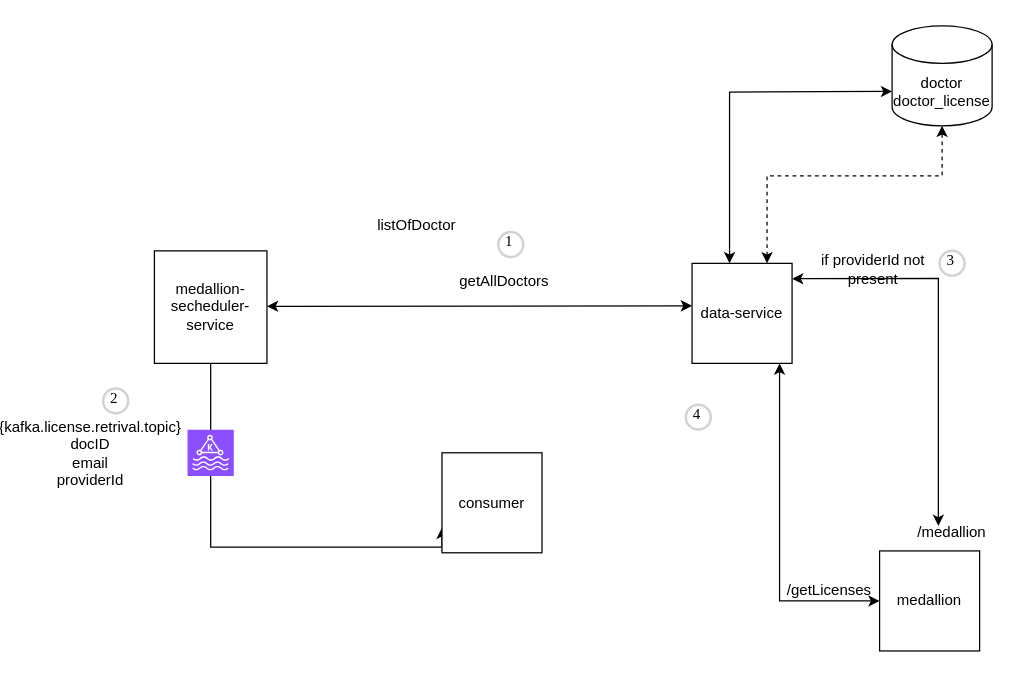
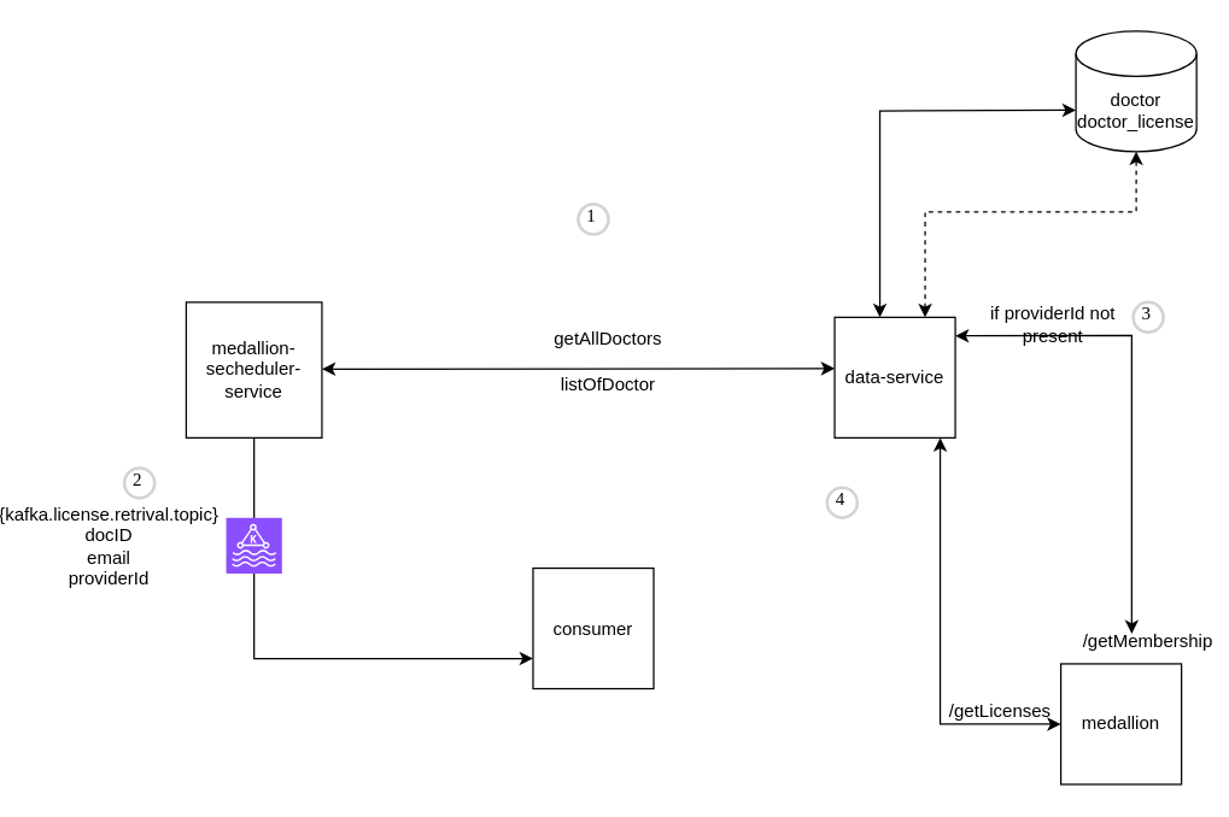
  <mxCell id="0" />
  <mxCell id="1" parent="0" />
  <mxCell id="2" style="edgeStyle=orthogonalEdgeStyle;rounded=0;orthogonalLoop=1;jettySize=auto;html=1;entryX=0;entryY=0.75;entryDx=0;entryDy=0;" edge="1" parent="1" source="9" target="7"><mxGeometry relative="1" as="geometry"><Array as="points"><mxPoint x="146" y="437" /></Array></mxGeometry></mxCell>
  <mxCell id="3" value="medallion-secheduler-service&lt;br&gt;" style="whiteSpace=wrap;html=1;aspect=fixed;" vertex="1" parent="1"><mxGeometry x="101" y="200" width="90" height="90" as="geometry" /></mxCell>
  <mxCell id="4" value="data-service" style="whiteSpace=wrap;html=1;aspect=fixed;" vertex="1" parent="1"><mxGeometry x="531" y="210" width="80" height="80" as="geometry" /></mxCell>
  <mxCell id="5" value="getAllDoctors" style="text;html=1;strokeColor=none;fillColor=none;align=center;verticalAlign=middle;whiteSpace=wrap;rounded=0;" vertex="1" parent="1"><mxGeometry x="351" y="210" width="60" height="30" as="geometry" /></mxCell>
- <mxCell id="6" value="1" style="ellipse;whiteSpace=wrap;html=1;aspect=fixed;strokeWidth=2;fontFamily=Tahoma;spacingBottom=4;spacingRight=2;strokeColor=#d3d3d3;" vertex="1" parent="1"><mxGeometry x="376" y="185" width="20" height="20" as="geometry" /></mxCell>
- <mxCell id="7" value="consumer" style="whiteSpace=wrap;html=1;aspect=fixed;" vertex="1" parent="1"><mxGeometry x="331" y="361.5" width="80" height="80" as="geometry" /></mxCell>
+ <mxCell id="6" value="1" style="ellipse;whiteSpace=wrap;html=1;aspect=fixed;strokeWidth=2;fontFamily=Tahoma;spacingBottom=4;spacingRight=2;strokeColor=#d3d3d3;" vertex="1" parent="1"><mxGeometry x="361" y="135" width="20" height="20" as="geometry" /></mxCell>
+ <mxCell id="7" value="consumer" style="whiteSpace=wrap;html=1;aspect=fixed;" vertex="1" parent="1"><mxGeometry x="331" y="376.5" width="80" height="80" as="geometry" /></mxCell>
  <mxCell id="8" value="" style="edgeStyle=orthogonalEdgeStyle;rounded=0;orthogonalLoop=1;jettySize=auto;html=1;entryX=0;entryY=0.75;entryDx=0;entryDy=0;" edge="1" parent="1" source="3" target="9"><mxGeometry relative="1" as="geometry"><mxPoint x="146" y="290" as="sourcePoint" /><mxPoint x="361" y="480" as="targetPoint" /><Array as="points"><mxPoint x="146" y="371" /></Array></mxGeometry></mxCell>
  <mxCell id="9" value="" style="sketch=0;points=[[0,0,0],[0.25,0,0],[0.5,0,0],[0.75,0,0],[1,0,0],[0,1,0],[0.25,1,0],[0.5,1,0],[0.75,1,0],[1,1,0],[0,0.25,0],[0,0.5,0],[0,0.75,0],[1,0.25,0],[1,0.5,0],[1,0.75,0]];outlineConnect=0;fontColor=#232F3E;fillColor=#8C4FFF;strokeColor=#ffffff;dashed=0;verticalLabelPosition=bottom;verticalAlign=top;align=center;html=1;fontSize=12;fontStyle=0;aspect=fixed;shape=mxgraph.aws4.resourceIcon;resIcon=mxgraph.aws4.managed_streaming_for_kafka;" vertex="1" parent="1"><mxGeometry x="127.5" y="343" width="37" height="37" as="geometry" /></mxCell>
- <mxCell id="10" value="listOfDoctor" style="text;html=1;strokeColor=none;fillColor=none;align=center;verticalAlign=middle;whiteSpace=wrap;rounded=0;" vertex="1" parent="1"><mxGeometry x="281" y="165" width="60" height="30" as="geometry" /></mxCell>
+ <mxCell id="10" value="listOfDoctor" style="text;html=1;strokeColor=none;fillColor=none;align=center;verticalAlign=middle;whiteSpace=wrap;rounded=0;" vertex="1" parent="1"><mxGeometry x="351" y="240" width="60" height="30" as="geometry" /></mxCell>
  <mxCell id="11" value="{kafka.license.retrival.topic}&lt;br&gt;docID&lt;br&gt;email&lt;br&gt;providerId" style="text;html=1;strokeColor=none;fillColor=none;align=center;verticalAlign=middle;whiteSpace=wrap;rounded=0;" vertex="1" parent="1"><mxGeometry x="20" y="346.5" width="60" height="30" as="geometry" /></mxCell>
  <mxCell id="12" value="doctor&lt;br&gt;doctor_license" style="shape=cylinder3;whiteSpace=wrap;html=1;boundedLbl=1;backgroundOutline=1;size=15;" vertex="1" parent="1"><mxGeometry x="691" y="20" width="80" height="80" as="geometry" /></mxCell>
  <mxCell id="13" value="medallion" style="whiteSpace=wrap;html=1;aspect=fixed;" vertex="1" parent="1"><mxGeometry x="681" y="440" width="80" height="80" as="geometry" /></mxCell>
  <mxCell id="14" value="" style="endArrow=classic;startArrow=classic;html=1;rounded=0;exitX=1.025;exitY=0.154;exitDx=0;exitDy=0;exitPerimeter=0;" edge="1" parent="1"><mxGeometry width="50" height="50" relative="1" as="geometry"><mxPoint x="611" y="222.32" as="sourcePoint" /><mxPoint x="728" y="420" as="targetPoint" /><Array as="points"><mxPoint x="728" y="222" /></Array></mxGeometry></mxCell>
  <mxCell id="15" value="if providerId not present" style="text;html=1;strokeColor=none;fillColor=none;align=center;verticalAlign=middle;whiteSpace=wrap;rounded=0;" vertex="1" parent="1"><mxGeometry x="631" y="200" width="90" height="30" as="geometry" /></mxCell>
- <mxCell id="16" value="/medallion" style="text;html=1;strokeColor=none;fillColor=none;align=center;verticalAlign=middle;whiteSpace=wrap;rounded=0;" vertex="1" parent="1"><mxGeometry x="709" y="410" width="60" height="30" as="geometry" /></mxCell>
+ <mxCell id="16" value="/getMembership" style="text;html=1;strokeColor=none;fillColor=none;align=center;verticalAlign=middle;whiteSpace=wrap;rounded=0;" vertex="1" parent="1"><mxGeometry x="709" y="410" width="60" height="30" as="geometry" /></mxCell>
  <mxCell id="17" value="2" style="ellipse;whiteSpace=wrap;html=1;aspect=fixed;strokeWidth=2;fontFamily=Tahoma;spacingBottom=4;spacingRight=2;strokeColor=#d3d3d3;" vertex="1" parent="1"><mxGeometry x="60" y="310" width="20" height="20" as="geometry" /></mxCell>
  <mxCell id="18" value="3" style="ellipse;whiteSpace=wrap;html=1;aspect=fixed;strokeWidth=2;fontFamily=Tahoma;spacingBottom=4;spacingRight=2;strokeColor=#d3d3d3;" vertex="1" parent="1"><mxGeometry x="729" y="200" width="20" height="20" as="geometry" /></mxCell>
  <mxCell id="19" value="/getLicenses" style="text;html=1;strokeColor=none;fillColor=none;align=center;verticalAlign=middle;whiteSpace=wrap;rounded=0;" vertex="1" parent="1"><mxGeometry x="611" y="456.5" width="60" height="30" as="geometry" /></mxCell>
  <mxCell id="20" value="" style="endArrow=classic;startArrow=classic;html=1;rounded=0;entryX=1;entryY=1;entryDx=0;entryDy=0;exitX=0;exitY=0.5;exitDx=0;exitDy=0;" edge="1" parent="1" source="13"><mxGeometry width="50" height="50" relative="1" as="geometry"><mxPoint x="601" y="510" as="sourcePoint" /><mxPoint x="601" y="290" as="targetPoint" /><Array as="points"><mxPoint x="601" y="480" /></Array></mxGeometry></mxCell>
  <mxCell id="21" value="4" style="ellipse;whiteSpace=wrap;html=1;aspect=fixed;strokeWidth=2;fontFamily=Tahoma;spacingBottom=4;spacingRight=2;strokeColor=#d3d3d3;" vertex="1" parent="1"><mxGeometry x="526" y="323" width="20" height="20" as="geometry" /></mxCell>
  <mxCell id="22" value="" style="endArrow=classic;startArrow=classic;html=1;rounded=0;exitX=1.059;exitY=0.415;exitDx=0;exitDy=0;exitPerimeter=0;" edge="1" parent="1"><mxGeometry width="50" height="50" relative="1" as="geometry"><mxPoint x="191" y="244.35" as="sourcePoint" /><mxPoint x="531" y="244" as="targetPoint" /></mxGeometry></mxCell>
  <mxCell id="23" value="" style="endArrow=classic;startArrow=classic;html=1;rounded=0;entryX=0;entryY=0;entryDx=0;entryDy=52.5;entryPerimeter=0;" edge="1" parent="1" target="12"><mxGeometry width="50" height="50" relative="1" as="geometry"><mxPoint x="561" y="210" as="sourcePoint" /><mxPoint x="661" y="78" as="targetPoint" /><Array as="points"><mxPoint x="561" y="73" /></Array></mxGeometry></mxCell>
  <mxCell id="24" value="" style="endArrow=classic;startArrow=classic;html=1;rounded=0;exitX=0.75;exitY=0;exitDx=0;exitDy=0;entryX=0.5;entryY=1;entryDx=0;entryDy=0;entryPerimeter=0;dashed=1;" edge="1" parent="1" source="4" target="12"><mxGeometry width="50" height="50" relative="1" as="geometry"><mxPoint x="641" y="180" as="sourcePoint" /><mxPoint x="691" y="130" as="targetPoint" /><Array as="points"><mxPoint x="591" y="140" /><mxPoint x="731" y="140" /></Array></mxGeometry></mxCell>
